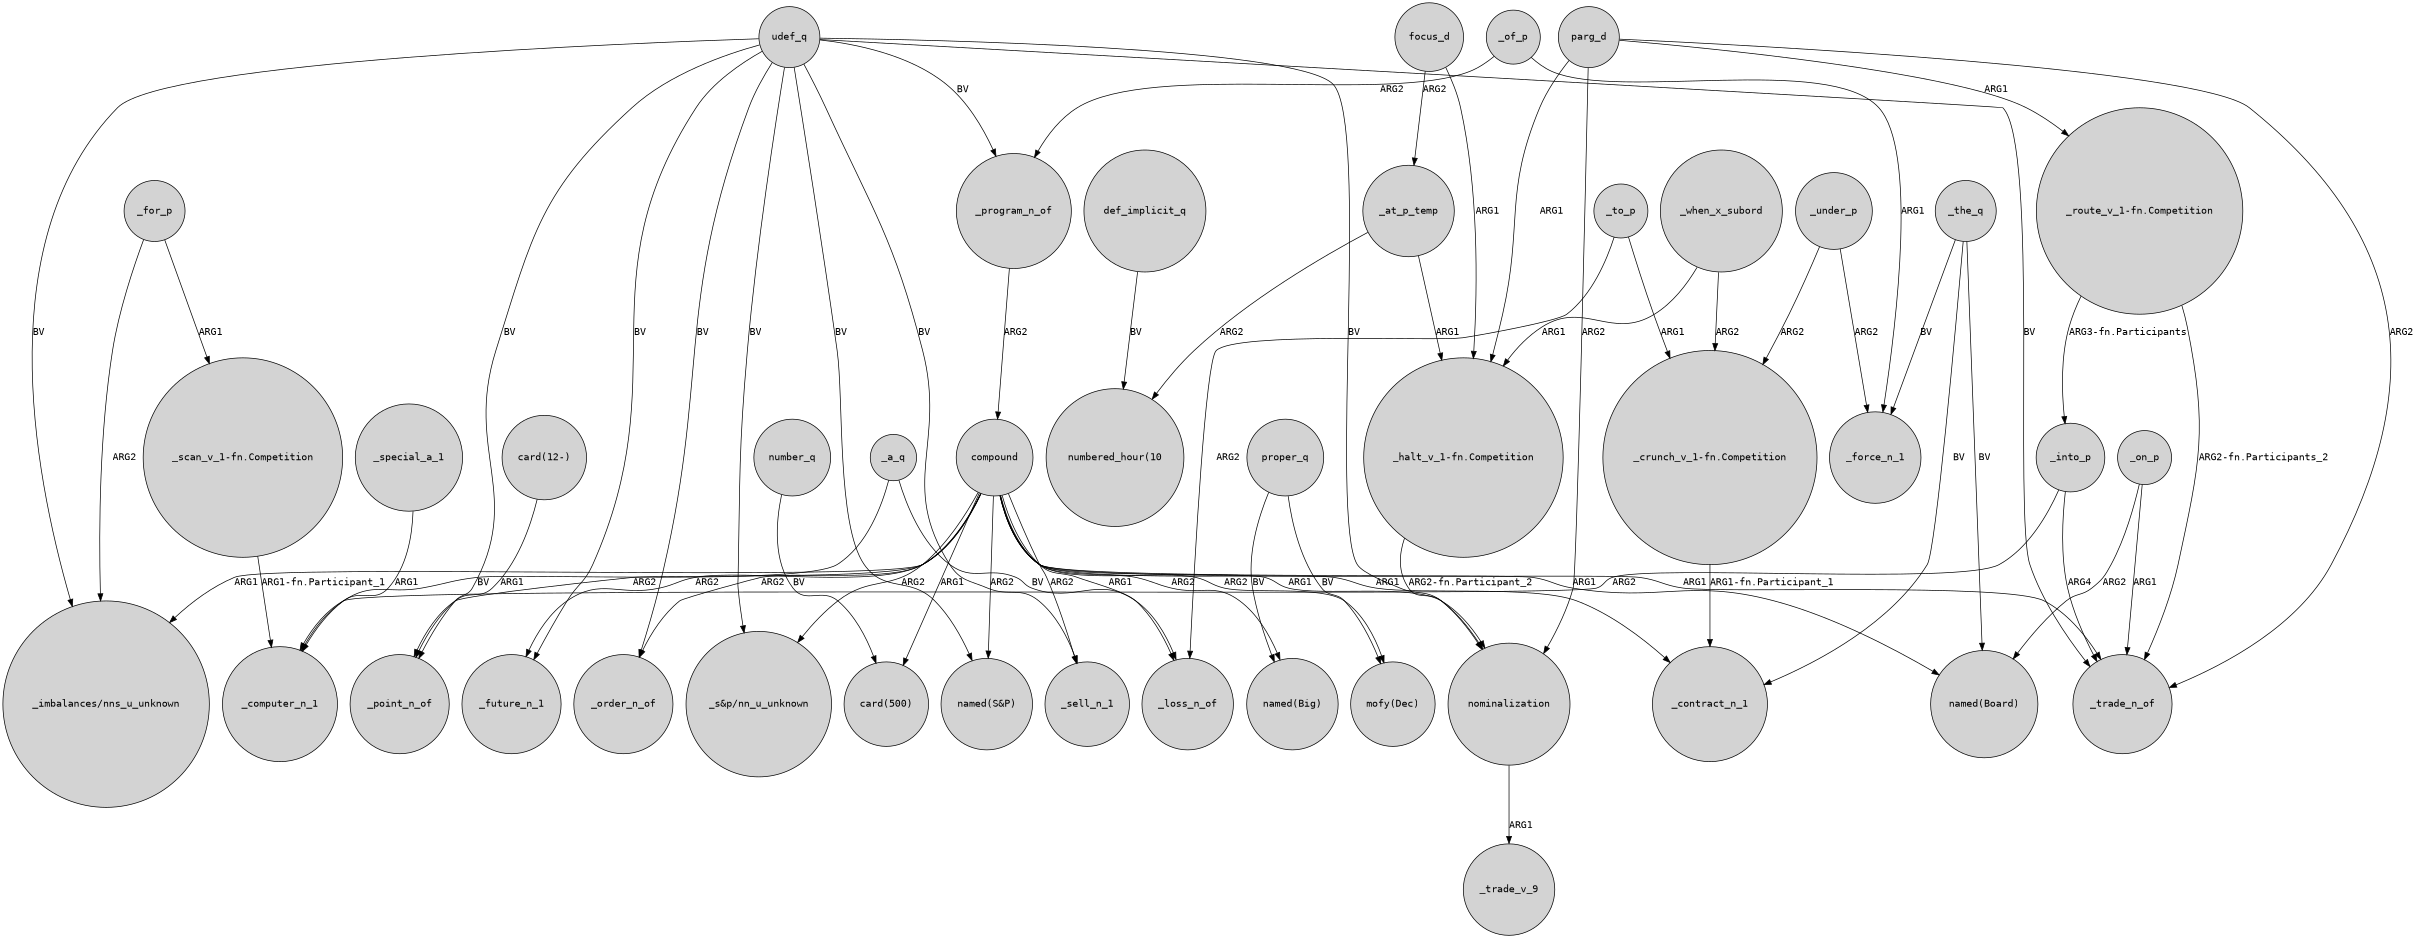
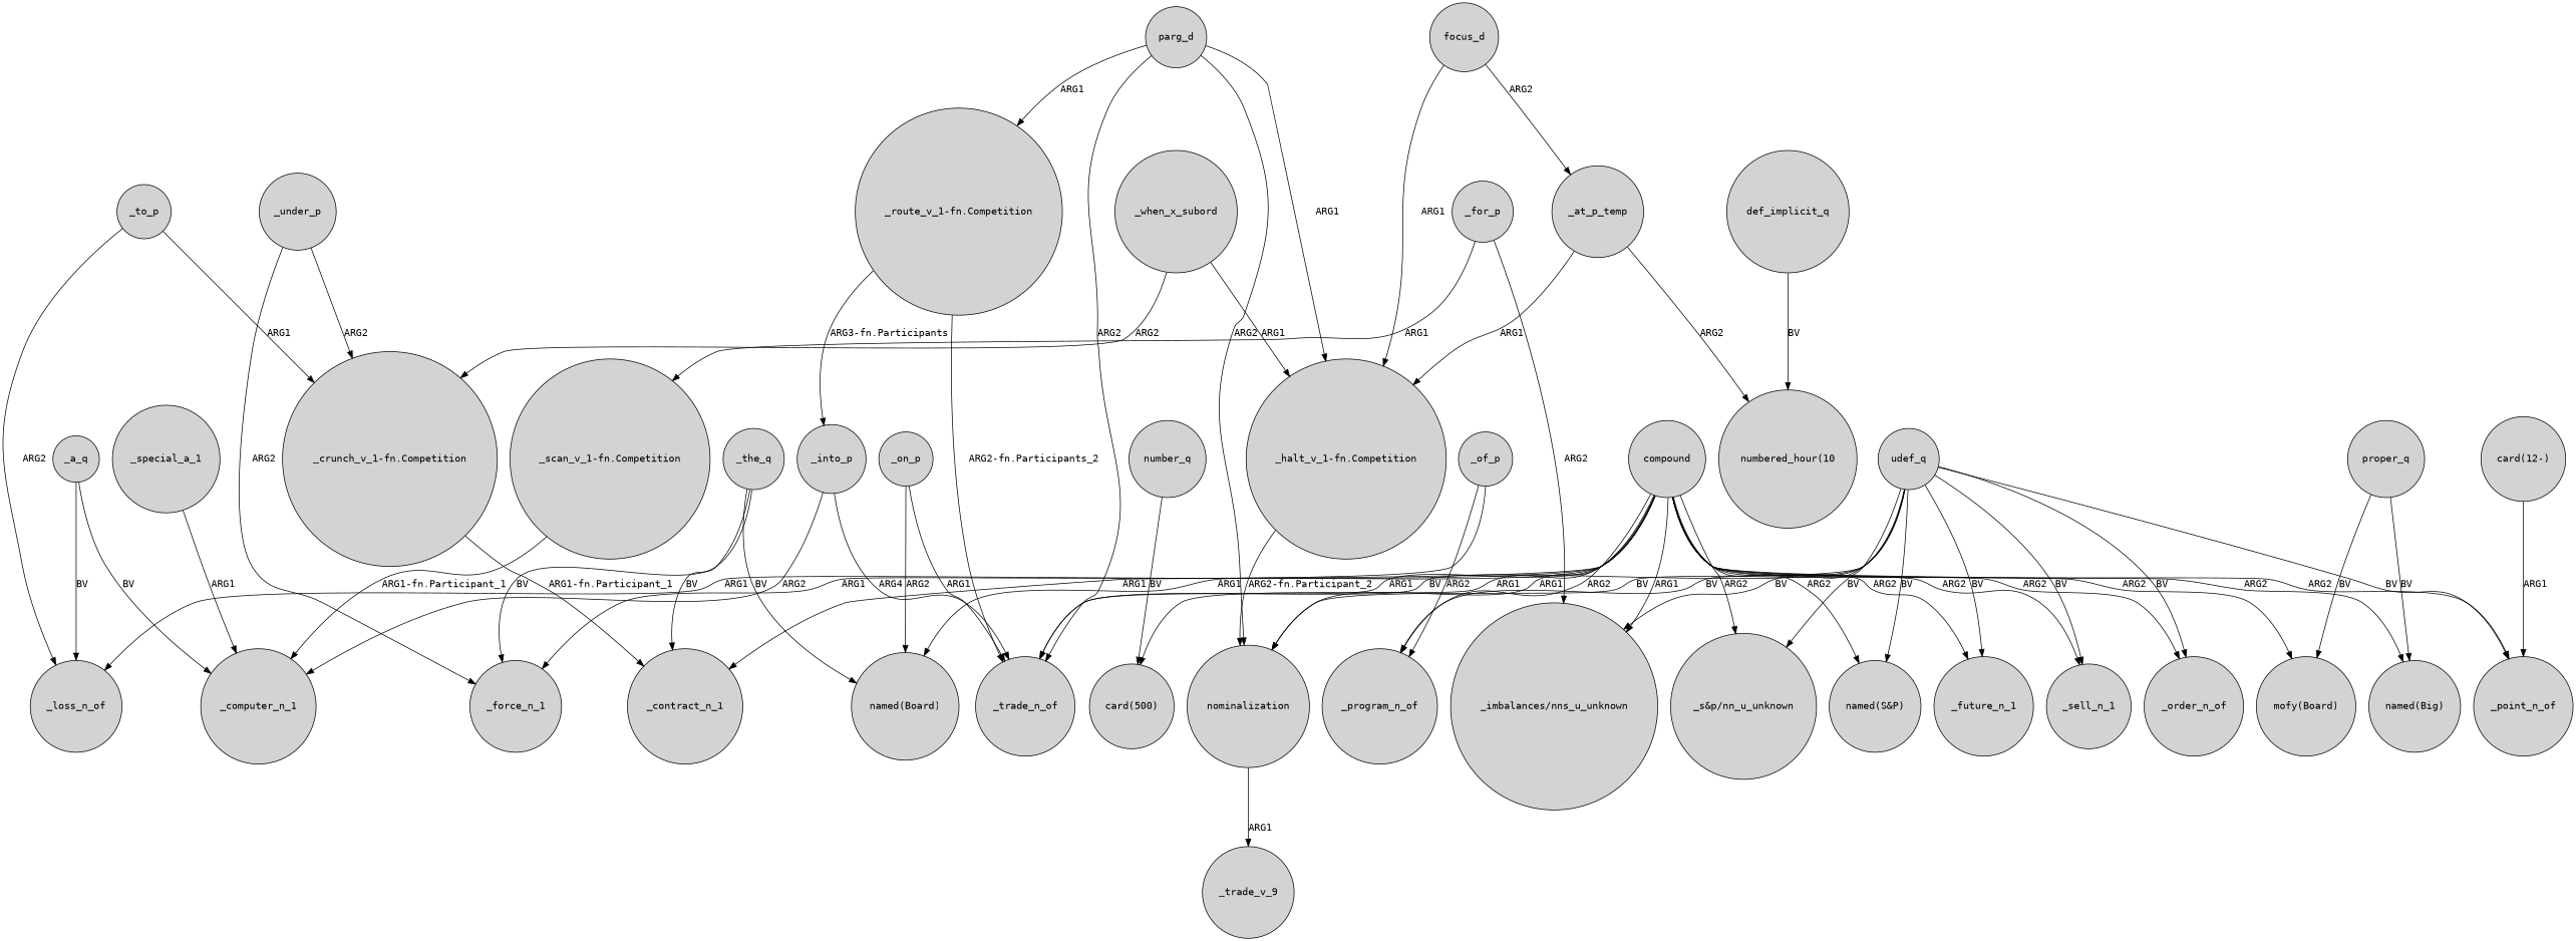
  digraph {
    fontname="DejaVu Sans Mono"
    node [fontname="DejaVu Sans Mono" shape=circle style=filled]
    edge [fontname="DejaVu Sans Mono"]
    "_crunch_v_1-fn.Competition"
    _contract_n_1
    compound
    "named(S&P)"
    _loss_n_of
    _sell_n_1
    "named(Board)"
    _trade_n_of
    _point_n_of
    "named(Big)"
    _future_n_1
    _order_n_of
    nominalization
-   "mofy(Dec)"
+   "mofy(Dec)" [label="mofy(Board)"]
    _program_n_of
    "_imbalances/nns_u_unknown"
    "_s&p/nn_u_unknown"
    "card(500)"
    n19 [label=_trade_v_9]
    _a_q
    _computer_n_1
    _the_q
    _force_n_1
    "_scan_v_1-fn.Competition"
    _to_p
    udef_q
    "_route_v_1-fn.Competition"
    _into_p
    _for_p
    _of_p
    parg_d
    "_halt_v_1-fn.Competition"
    _when_x_subord
    "card(12-)"
    _on_p
    _at_p_temp
    "numbered_hour(10"
    proper_q
    focus_d
    _under_p
    _special_a_1
    number_q
    def_implicit_q
    "_crunch_v_1-fn.Competition" -> _contract_n_1 [label="ARG1-fn.Participant_1"]
    compound -> _contract_n_1 [label=ARG1]
    compound -> "named(S&P)" [label=ARG2]
    compound -> _loss_n_of [label=ARG1]
    compound -> _sell_n_1 [label=ARG2]
    compound -> "named(Board)" [label=ARG1]
    compound -> _trade_n_of [label=ARG1]
    compound -> _point_n_of [label=ARG2]
    compound -> "named(Big)" [label=ARG2]
    compound -> _future_n_1 [label=ARG2]
    compound -> _order_n_of [label=ARG2]
    compound -> nominalization [label=ARG1]
    compound -> "mofy(Dec)" [label=ARG2]
-   _program_n_of -> compound [label=ARG2]
+   compound -> _program_n_of [label=ARG2]
    compound -> "_imbalances/nns_u_unknown" [label=ARG1]
    compound -> "_s&p/nn_u_unknown" [label=ARG2]
    compound -> "card(500)" [label=ARG1]
    nominalization -> n19 [label=ARG1]
    _a_q -> _loss_n_of [label=BV]
    _a_q -> _computer_n_1 [label=BV]
    _the_q -> _contract_n_1 [label=BV]
    _the_q -> "named(Board)" [label=BV]
    _the_q -> _force_n_1 [label=BV]
    "_scan_v_1-fn.Competition" -> _computer_n_1 [label="ARG1-fn.Participant_1"]
    _to_p -> "_crunch_v_1-fn.Competition" [label=ARG1]
    _to_p -> _loss_n_of [label=ARG2]
    udef_q -> "named(S&P)" [label=BV]
    udef_q -> _sell_n_1 [label=BV]
    udef_q -> _trade_n_of [label=BV]
    udef_q -> _point_n_of [label=BV]
    udef_q -> _future_n_1 [label=BV]
    udef_q -> _order_n_of [label=BV]
    udef_q -> nominalization [label=BV]
    udef_q -> _program_n_of [label=BV]
    udef_q -> "_imbalances/nns_u_unknown" [label=BV]
    udef_q -> "_s&p/nn_u_unknown" [label=BV]
    "_route_v_1-fn.Competition" -> _trade_n_of [label="ARG2-fn.Participants_2"]
    "_route_v_1-fn.Competition" -> _into_p [label="ARG3-fn.Participants"]
    _into_p -> _trade_n_of [label=ARG4]
    _into_p -> _computer_n_1 [label=ARG2]
    _for_p -> "_imbalances/nns_u_unknown" [label=ARG2]
    _for_p -> "_scan_v_1-fn.Competition" [label=ARG1]
    _of_p -> _program_n_of [label=ARG2]
    _of_p -> _force_n_1 [label=ARG1]
    parg_d -> _trade_n_of [label=ARG2]
    parg_d -> nominalization [label=ARG2]
    parg_d -> "_route_v_1-fn.Competition" [label=ARG1]
    parg_d -> "_halt_v_1-fn.Competition" [label=ARG1]
    "_halt_v_1-fn.Competition" -> nominalization [label="ARG2-fn.Participant_2"]
    _when_x_subord -> "_crunch_v_1-fn.Competition" [label=ARG2]
    _when_x_subord -> "_halt_v_1-fn.Competition" [label=ARG1]
    "card(12-)" -> _point_n_of [label=ARG1]
    _on_p -> "named(Board)" [label=ARG2]
    _on_p -> _trade_n_of [label=ARG1]
    _at_p_temp -> "_halt_v_1-fn.Competition" [label=ARG1]
    _at_p_temp -> "numbered_hour(10" [headport="33)" label=ARG2]
    proper_q -> "named(Big)" [label=BV]
    proper_q -> "mofy(Dec)" [label=BV]
    focus_d -> "_halt_v_1-fn.Competition" [label=ARG1]
    focus_d -> _at_p_temp [label=ARG2]
    _under_p -> "_crunch_v_1-fn.Competition" [label=ARG2]
    _under_p -> _force_n_1 [label=ARG2]
    _special_a_1 -> _computer_n_1 [label=ARG1]
    number_q -> "card(500)" [label=BV]
    def_implicit_q -> "numbered_hour(10" [headport="33)" label=BV]
  }
